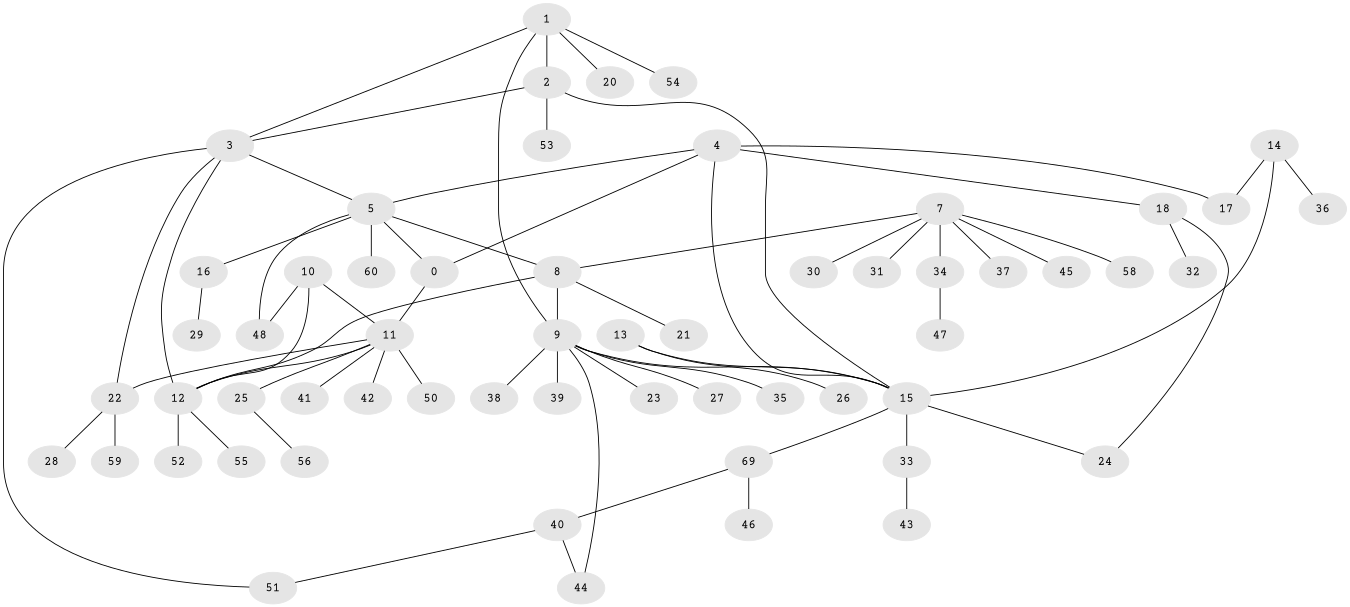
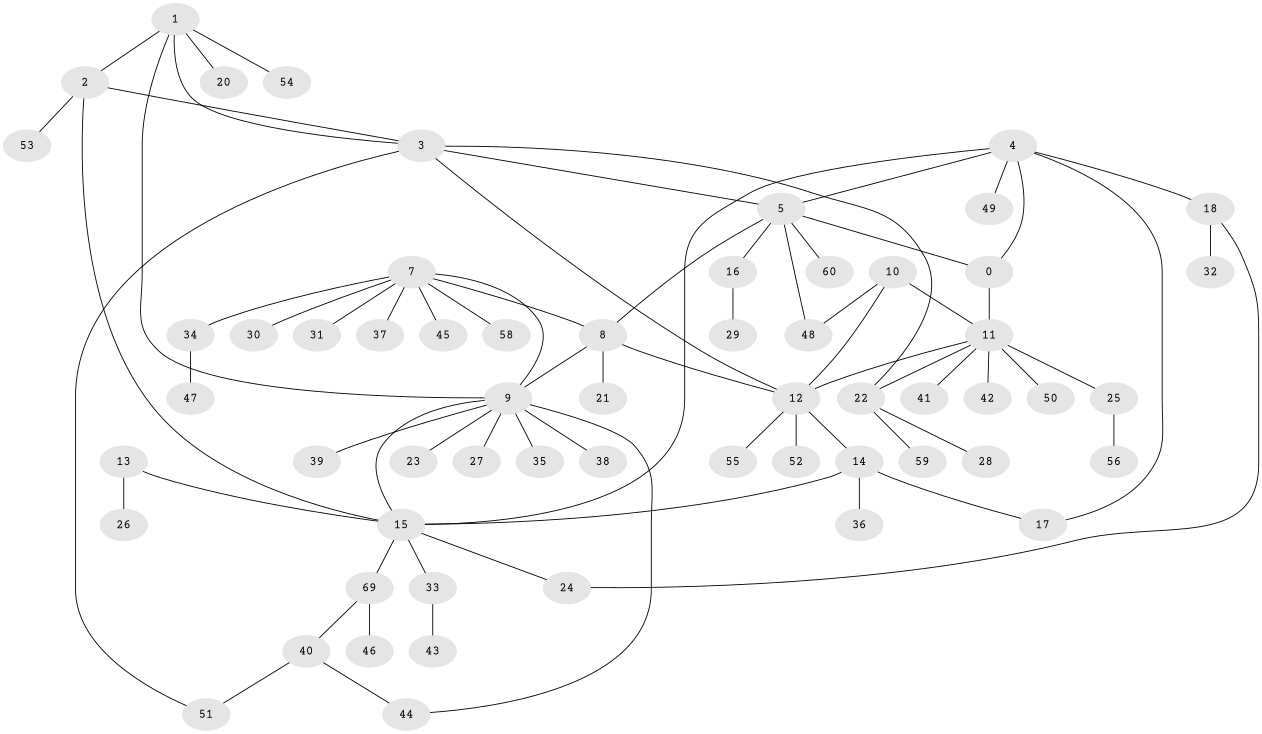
  graph {
    fontname="Courier Prime"
    node [color=gray90 fontname="Courier Prime" style=filled]
    edge [fontname="Courier Prime"]
    1
    2
    3
    9
    20
    54
    15
    53
    5
    12
    22
    51
    23
    27
    35
    38
    39
    44
    n19 [label=69]
    24
    33
    n22 [label=0]
    8
    16
    48
    60
    14
    52
    55
    28
    59
    4
    17
    18
+   49
    11
    32
    21
    29
    25
    41
    42
    50
    7
    30
    31
    34
    37
    45
    58
    47
    10
    56
    36
    13
    26
    40
    46
    43
    1 -- 2
    1 -- 3
    1 -- 9
    1 -- 20
    1 -- 54
    2 -- 3
    2 -- 15
    2 -- 53
    3 -- 5
    3 -- 12
    3 -- 22
    3 -- 51
    9 -- 15
    9 -- 23
    9 -- 27
    9 -- 35
    9 -- 38
    9 -- 39
    9 -- 44
    15 -- n19
    15 -- 24
    15 -- 33
    5 -- n22
    5 -- 8
    5 -- 16
    5 -- 48
    5 -- 60
+   12 -- 14
    12 -- 52
    12 -- 55
    22 -- 28
    22 -- 59
    n19 -- 40
    n19 -- 46
    33 -- 43
    n22 -- 11
    8 -- 9
    8 -- 12
    8 -- 21
    16 -- 29
    14 -- 15
    14 -- 17
    14 -- 36
    4 -- 15
    4 -- 5
    4 -- n22
    4 -- 17
    4 -- 18
+   4 -- 49
    18 -- 24
    18 -- 32
    11 -- 12
    11 -- 22
    11 -- 25
    11 -- 41
    11 -- 42
    11 -- 50
    25 -- 56
+   7 -- 9
    7 -- 8
    7 -- 30
    7 -- 31
    7 -- 34
    7 -- 37
    7 -- 45
    7 -- 58
    34 -- 47
    10 -- 12
    10 -- 48
    10 -- 11
    13 -- 15
    13 -- 26
    40 -- 51
    40 -- 44
  }
